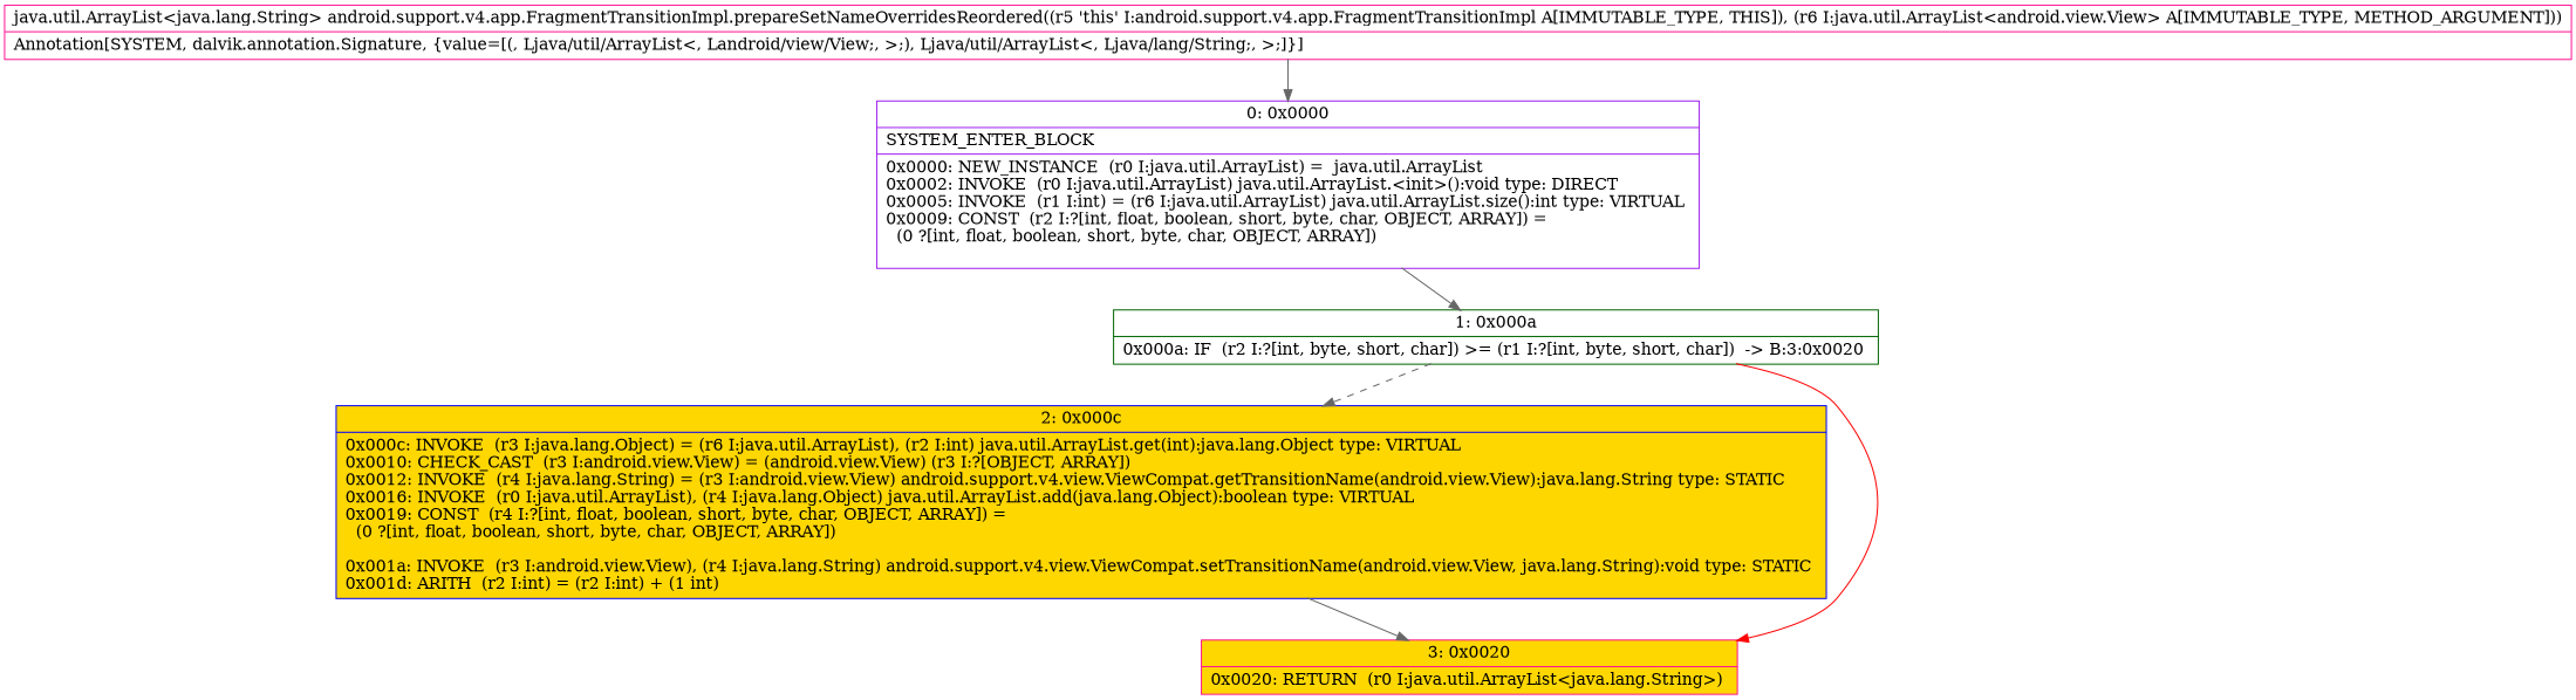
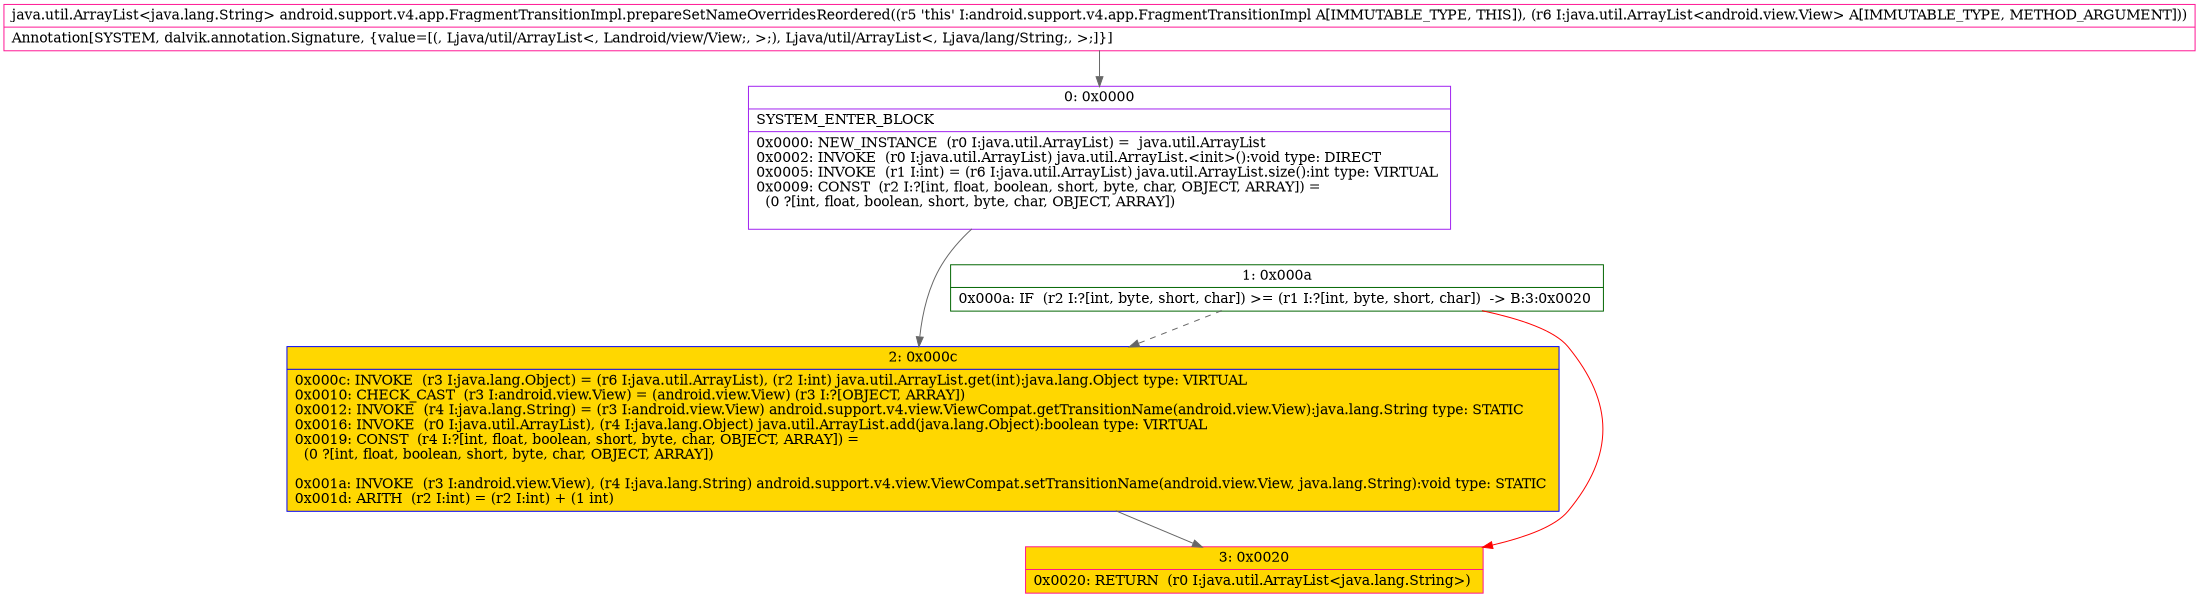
  digraph {
    node [color=deeppink fillcolor=white shape=record style=filled]
    edge [color=gray40]
    n1 [color=purple label="{0\:\ 0x0000|SYSTEM_ENTER_BLOCK\l|0x0000: NEW_INSTANCE  (r0 I:java.util.ArrayList) =  java.util.ArrayList \l0x0002: INVOKE  (r0 I:java.util.ArrayList) java.util.ArrayList.\<init\>():void type: DIRECT \l0x0005: INVOKE  (r1 I:int) = (r6 I:java.util.ArrayList) java.util.ArrayList.size():int type: VIRTUAL \l0x0009: CONST  (r2 I:?[int, float, boolean, short, byte, char, OBJECT, ARRAY]) = \l  (0 ?[int, float, boolean, short, byte, char, OBJECT, ARRAY])\l \l}"]
    n2 [color=darkgreen label="{1\:\ 0x000a|0x000a: IF  (r2 I:?[int, byte, short, char]) \>= (r1 I:?[int, byte, short, char])  \-\> B:3:0x0020 \l}"]
    n3 [color=blue fillcolor=gold label="{2\:\ 0x000c|0x000c: INVOKE  (r3 I:java.lang.Object) = (r6 I:java.util.ArrayList), (r2 I:int) java.util.ArrayList.get(int):java.lang.Object type: VIRTUAL \l0x0010: CHECK_CAST  (r3 I:android.view.View) = (android.view.View) (r3 I:?[OBJECT, ARRAY]) \l0x0012: INVOKE  (r4 I:java.lang.String) = (r3 I:android.view.View) android.support.v4.view.ViewCompat.getTransitionName(android.view.View):java.lang.String type: STATIC \l0x0016: INVOKE  (r0 I:java.util.ArrayList), (r4 I:java.lang.Object) java.util.ArrayList.add(java.lang.Object):boolean type: VIRTUAL \l0x0019: CONST  (r4 I:?[int, float, boolean, short, byte, char, OBJECT, ARRAY]) = \l  (0 ?[int, float, boolean, short, byte, char, OBJECT, ARRAY])\l \l0x001a: INVOKE  (r3 I:android.view.View), (r4 I:java.lang.String) android.support.v4.view.ViewCompat.setTransitionName(android.view.View, java.lang.String):void type: STATIC \l0x001d: ARITH  (r2 I:int) = (r2 I:int) + (1 int) \l}"]
    n4 [fillcolor=gold label="{3\:\ 0x0020|0x0020: RETURN  (r0 I:java.util.ArrayList\<java.lang.String\>) \l}"]
    n5 [label="{java.util.ArrayList\<java.lang.String\> android.support.v4.app.FragmentTransitionImpl.prepareSetNameOverridesReordered((r5 'this' I:android.support.v4.app.FragmentTransitionImpl A[IMMUTABLE_TYPE, THIS]), (r6 I:java.util.ArrayList\<android.view.View\> A[IMMUTABLE_TYPE, METHOD_ARGUMENT]))  | Annotation[SYSTEM, dalvik.annotation.Signature, \{value=[(, Ljava\/util\/ArrayList\<, Landroid\/view\/View;, \>;), Ljava\/util\/ArrayList\<, Ljava\/lang\/String;, \>;]\}]\l}"]
-   n1 -> n2
+   n1 -> n3
    n2 -> n3 [style=dashed]
    n2 -> n4 [color=red]
    n3 -> n4
    n5 -> n1
  }
